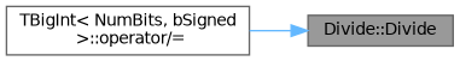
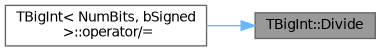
  digraph {
    rankdir=RL
    node [fontname=Helvetica fontsize=10 shape=box style=filled]
-   n1 [color=gray40 fillcolor=grey60 fontcolor=black height=0.2 label="Divide::Divide" width=0.4]
+   n1 [color=gray40 fillcolor=grey60 fontcolor=black height=0.2 label="TBigInt::Divide" width=0.4]
    n2 [color=grey40 fillcolor=white height=0.2 label="TBigInt\< NumBits, bSigned\l \>::operator/=" width=0.4]
    n1 -> n2 [color=steelblue1 dir=back fontname=Helvetica fontsize=10 labelfontname=Helvetica labelfontsize=10 style=solid]
  }
